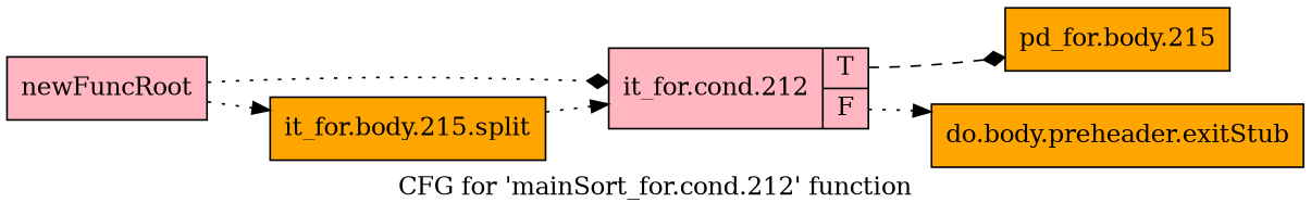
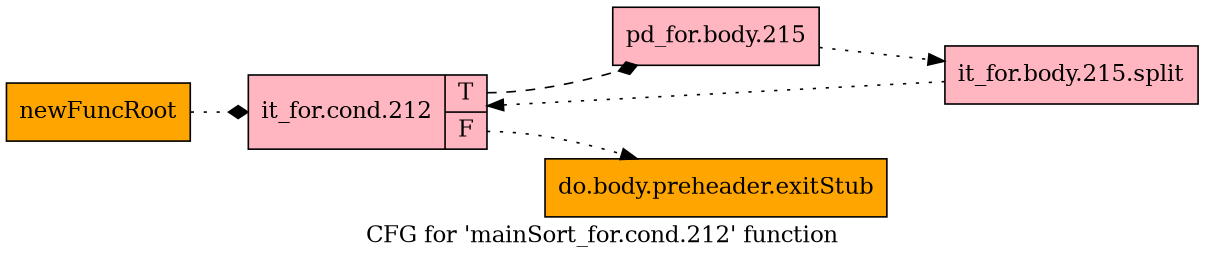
  digraph {
    label="CFG for 'mainSort_for.cond.212' function"
    rankdir=LR
    node [fillcolor=lightpink shape=record style=filled]
    edge [arrowhead=normal style=dotted]
-   n1 [label="{newFuncRoot}"]
+   n1 [fillcolor=orange label="{newFuncRoot}"]
    n2 [label="{it_for.cond.212|{<s0>T|<s1>F}}"]
    n3 [fillcolor=orange label="{do.body.preheader.exitStub}"]
-   n4 [fillcolor=orange label="{pd_for.body.215}"]
-   n5 [fillcolor=orange label="{it_for.body.215.split}"]
+   n4 [label="{pd_for.body.215}"]
+   n5 [label="{it_for.body.215.split}"]
    n1 -> n2 [arrowhead=diamond]
    n2 -> n3 [tailport=s1]
    n2 -> n4 [arrowhead=diamond style=dashed tailport=s0]
-   n1 -> n5
+   n4 -> n5
    n5 -> n2
  }
